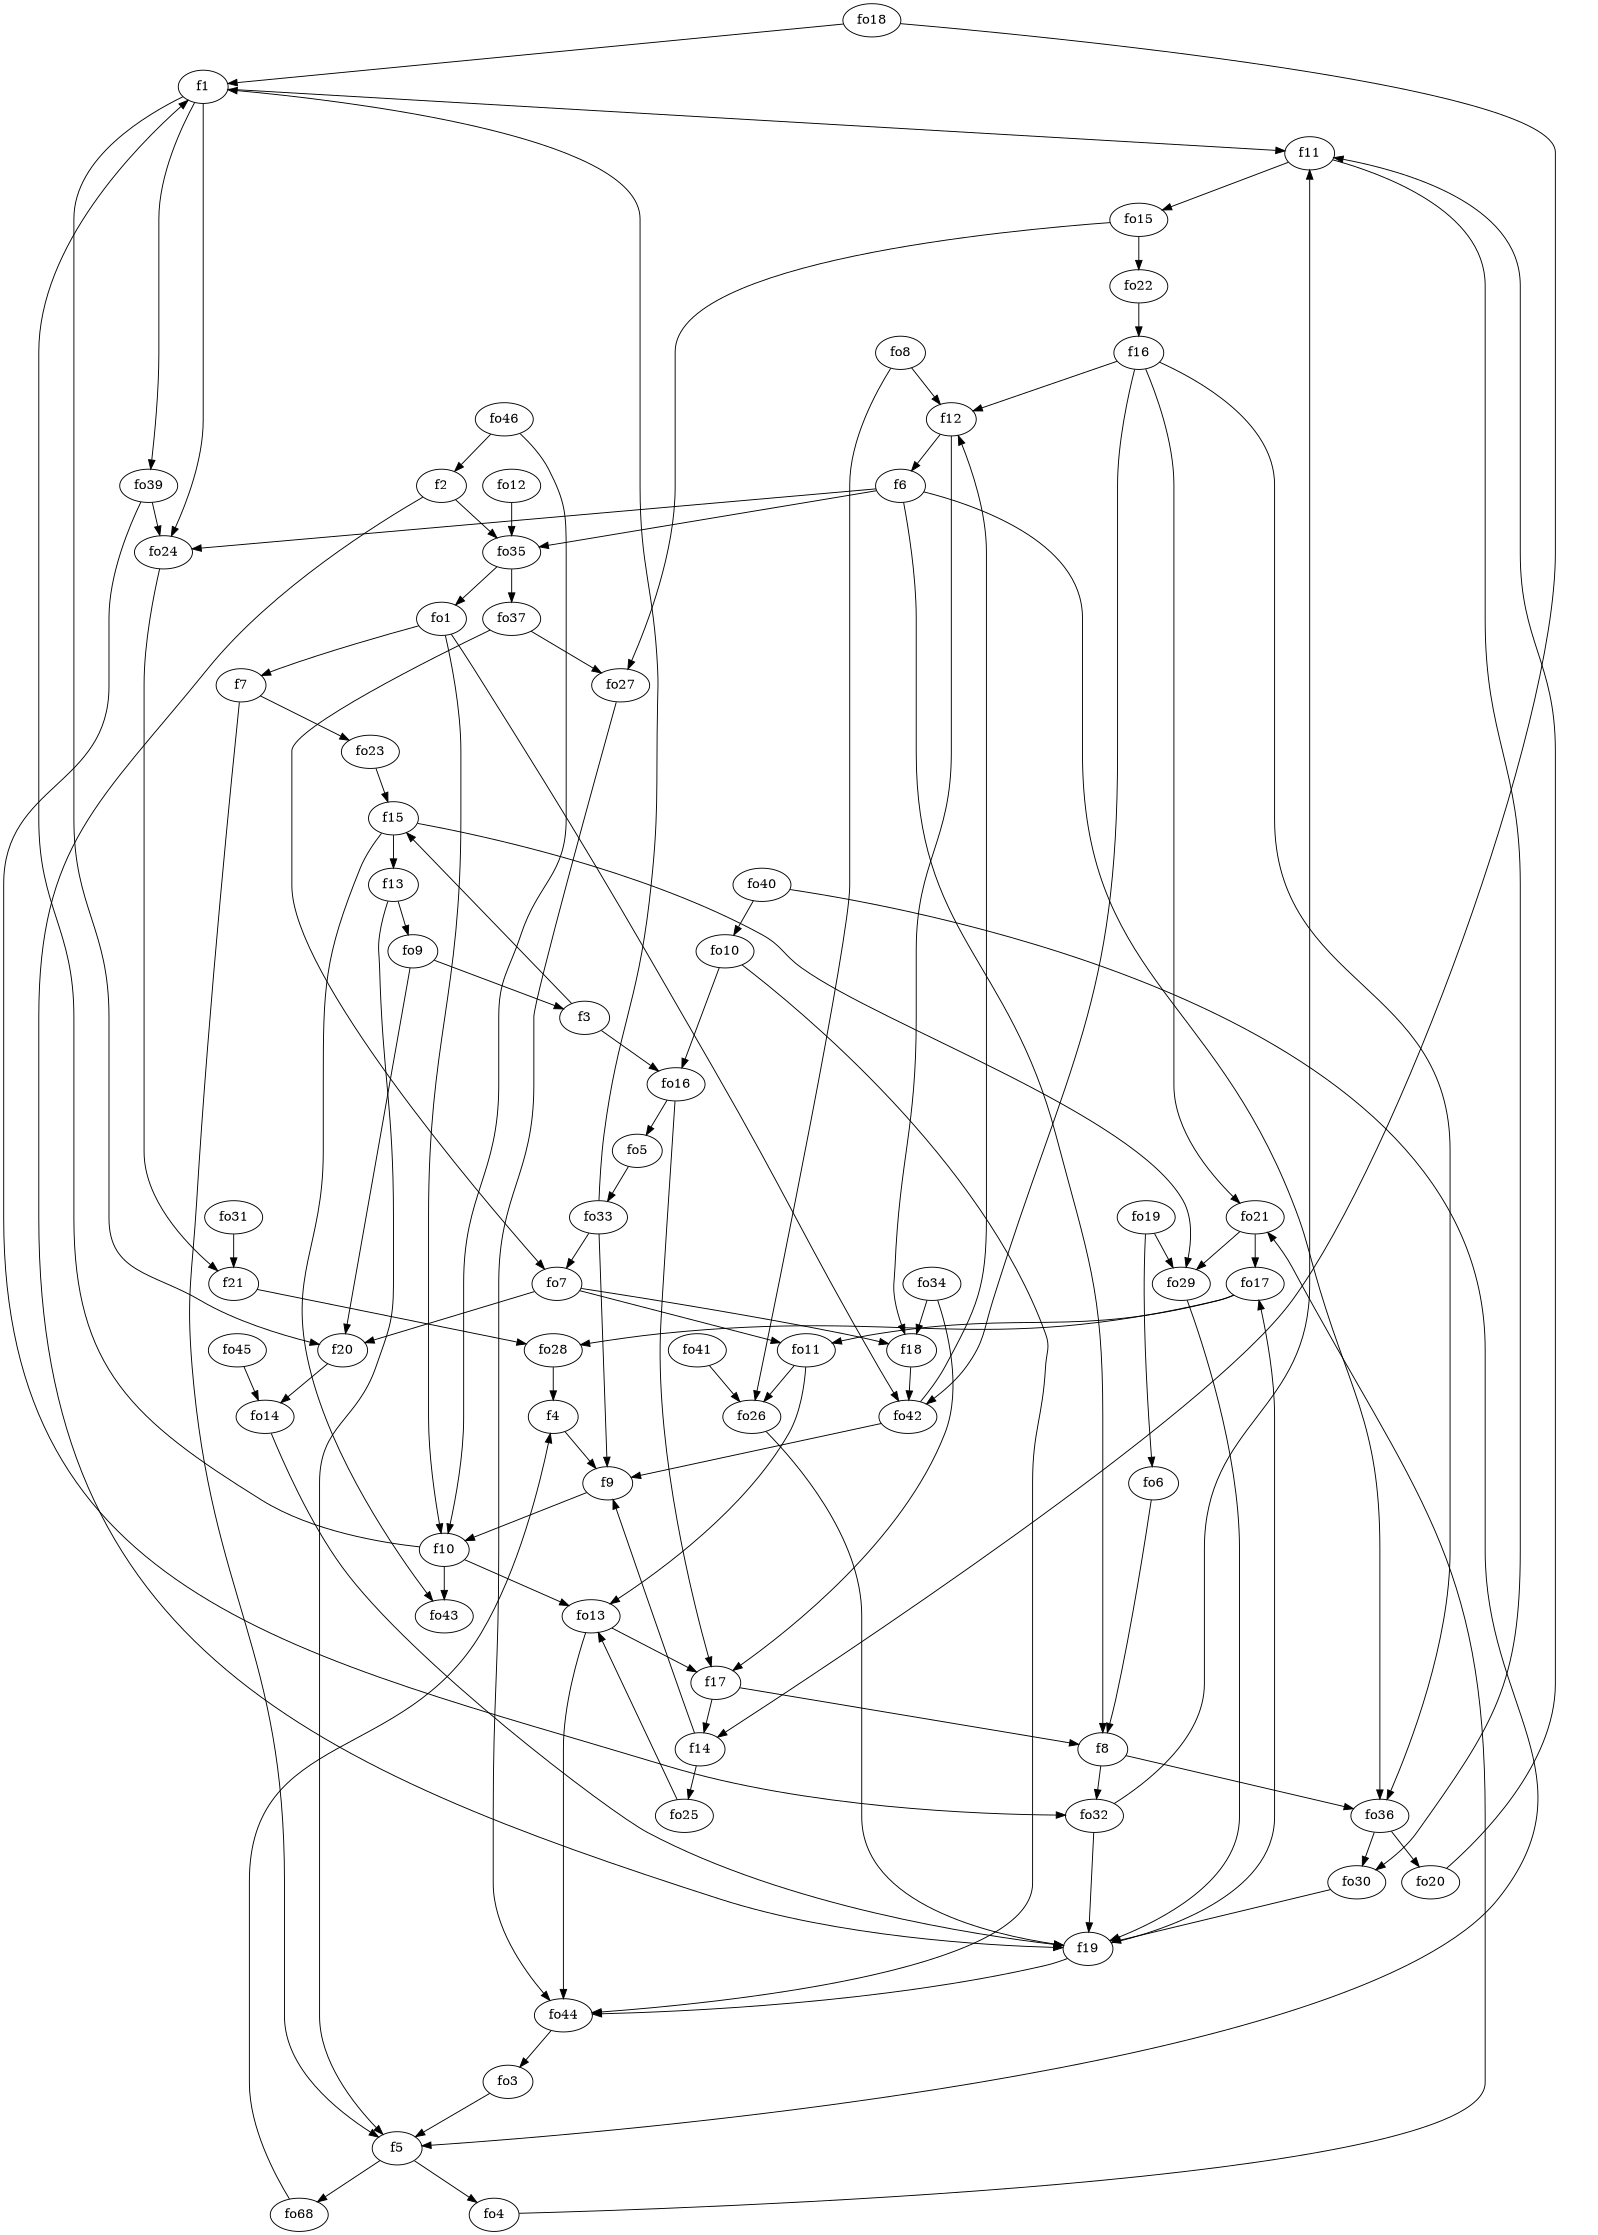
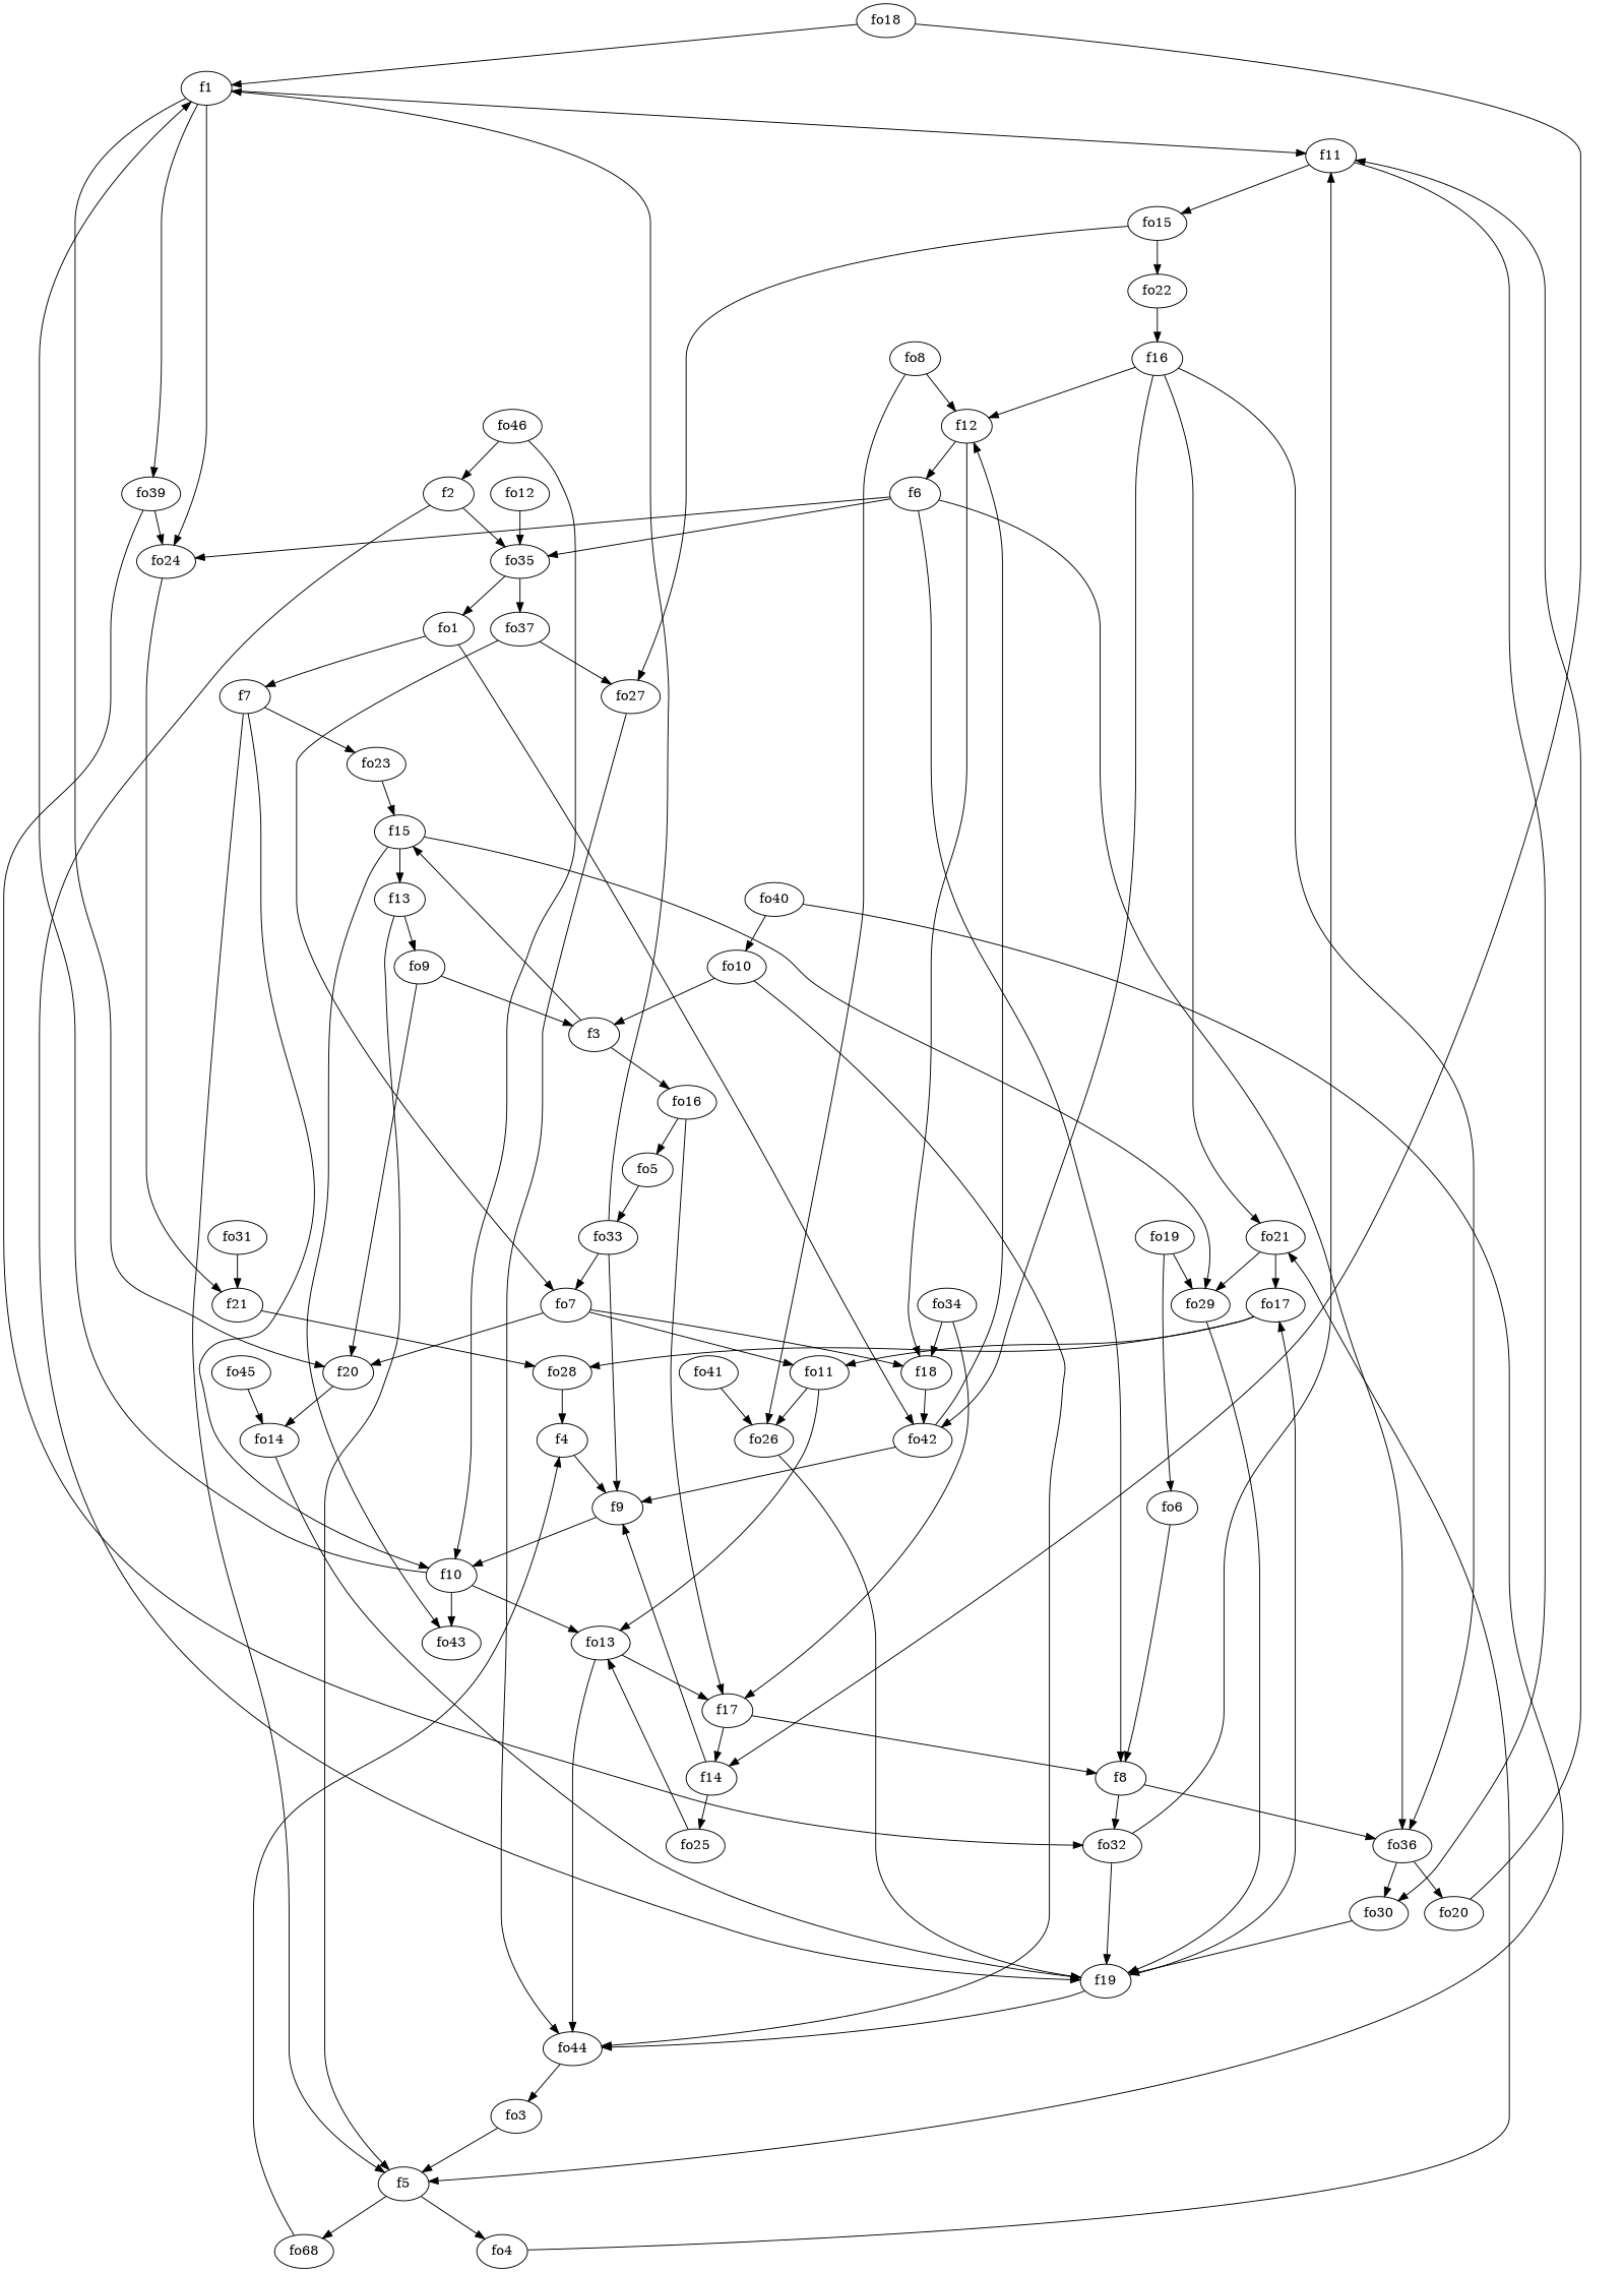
  strict digraph {
    edge [weight=2]
    f1
    f11
    f20
    fo24
    fo39
    fo15
    fo30
    fo14
    f21
    fo32
    f2
    f19
    fo35
    fo17
    fo44
    fo1
    fo37
    f3
    f15
    fo16
    fo43
    f13
    fo29
    f17
    fo5
    f4
    f9
    f10
    f5
    fo4
    n31 [label=fo68]
    fo21
    f6
    f8
    fo36
    fo20
    f7
    fo23
    fo13
    fo22
    fo27
    f12
    f18
    fo42
    fo9
    f14
    fo25
    f16
    fo28
    fo11
    fo3
    fo33
    fo7
    fo6
    fo26
    fo8
    fo10
    fo12
    fo18
    fo19
    fo31
    fo34
    fo40
    fo41
    fo45
    fo46
    f1 -> f11
    f1 -> f20
    f1 -> fo24
    f1 -> fo39
    f11 -> fo15
    f11 -> fo30
    f20 -> fo14
    fo24 -> f21
    fo39 -> fo24
    fo39 -> fo32
    fo15 -> fo22
    fo15 -> fo27
    fo30 -> f19
    fo14 -> f19
    f21 -> fo28
    fo32 -> f11
    fo32 -> f19
    f2 -> f19
    f2 -> fo35
    f19 -> fo17
    f19 -> fo44
    fo35 -> fo1
    fo35 -> fo37
    fo17 -> fo28
    fo17 -> fo11
    fo44 -> fo3
    fo1 -> f7
    fo1 -> fo42
    fo37 -> fo27
    fo37 -> fo7
    f3 -> f15
    f3 -> fo16
    f15 -> fo43
    f15 -> f13
    f15 -> fo29
    fo16 -> f17
    fo16 -> fo5
    f13 -> f5
    f13 -> fo9
    fo29 -> f19
    f17 -> f8
    f17 -> f14
    fo5 -> fo33
    f4 -> f9
    f9 -> f10
    f10 -> f1
    f10 -> fo43
    f10 -> fo13
    f5 -> fo4
    f5 -> n31
    fo4 -> fo21
    n31 -> f4
    fo21 -> fo17
    fo21 -> fo29
    f6 -> fo24
    f6 -> fo35
    f6 -> f8
    f6 -> fo36
    f8 -> fo32
    f8 -> fo36
    fo36 -> fo30
    fo36 -> fo20
    fo20 -> f11
-   fo1 -> f10
+   f7 -> f10
    f7 -> f5
    f7 -> fo23
    fo23 -> f15
    fo13 -> fo44
    fo13 -> f17
    fo22 -> f16
    fo27 -> fo44
    f12 -> f6
    f12 -> f18
    f18 -> fo42
    fo42 -> f9
    fo42 -> f12
    fo9 -> f20
    fo9 -> f3
    f14 -> f9
    f14 -> fo25
    fo25 -> fo13
    f16 -> fo21
    f16 -> fo36
    f16 -> f12
    f16 -> fo42
    fo28 -> f4
    fo11 -> fo13
    fo11 -> fo26
    fo3 -> f5
    fo33 -> f1
    fo33 -> f9
    fo33 -> fo7
    fo7 -> f20
    fo7 -> f18
    fo7 -> fo11
    fo6 -> f8
    fo26 -> f19
    fo8 -> f12
    fo8 -> fo26
    fo10 -> fo44
-   fo10 -> fo16
+   fo10 -> f3
    fo12 -> fo35
    fo18 -> f1
    fo18 -> f14
    fo19 -> fo29
    fo19 -> fo6
    fo31 -> f21
    fo34 -> f17
    fo34 -> f18
    fo40 -> f5
    fo40 -> fo10
    fo41 -> fo26
    fo45 -> fo14
    fo46 -> f2
    fo46 -> f10
  }
